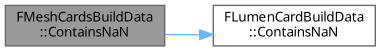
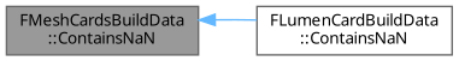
  digraph {
    rankdir=LR
    fontname="Noto Sans"
    node [fontname="Noto Sans" fontsize=10 shape=box style=filled]
    n1 [color=gray40 fillcolor=grey60 fontcolor=black height=0.2 label="FMeshCardsBuildData\l::ContainsNaN" width=0.4]
    n2 [color=grey40 fillcolor=white height=0.2 label="FLumenCardBuildData\l::ContainsNaN" width=0.4]
-   n1 -> n2 [color=steelblue1 fontname="Noto Sans" fontsize=10 labelfontname=Helvetica labelfontsize=10 style=solid]
+   n2 -> n1 [color=steelblue1 fontname="Noto Sans" fontsize=10 labelfontname=Helvetica labelfontsize=10 style=solid]
  }
